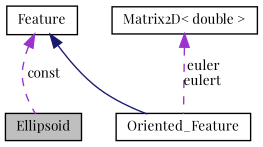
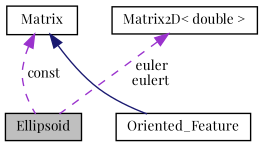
  digraph {
    fontname="Playfair Display"
    node [color=black fillcolor=white fontname="Playfair Display" fontsize=10 shape=record style=filled]
    edge [color=darkorchid3 dir=back fontname="Playfair Display" fontsize=10 labelfontname=Helvetica labelfontsize=10 style=dashed]
    n1 [fillcolor=grey75 fontcolor=black height=0.2 label=Ellipsoid width=0.4]
    n2 [height=0.2 label=Oriented_Feature width=0.4]
-   n3 [height=0.2 label=Feature width=0.4]
+   n3 [height=0.2 label=Matrix width=0.4]
    n4 [height=0.2 label="Matrix2D\< double \>" width=0.4]
    n3 -> n1 [label=" const"]
    n3 -> n2 [color=midnightblue style=solid]
-   n4 -> n2 [label=" euler\neulert"]
+   n4 -> n1 [label=" euler\neulert"]
  }
